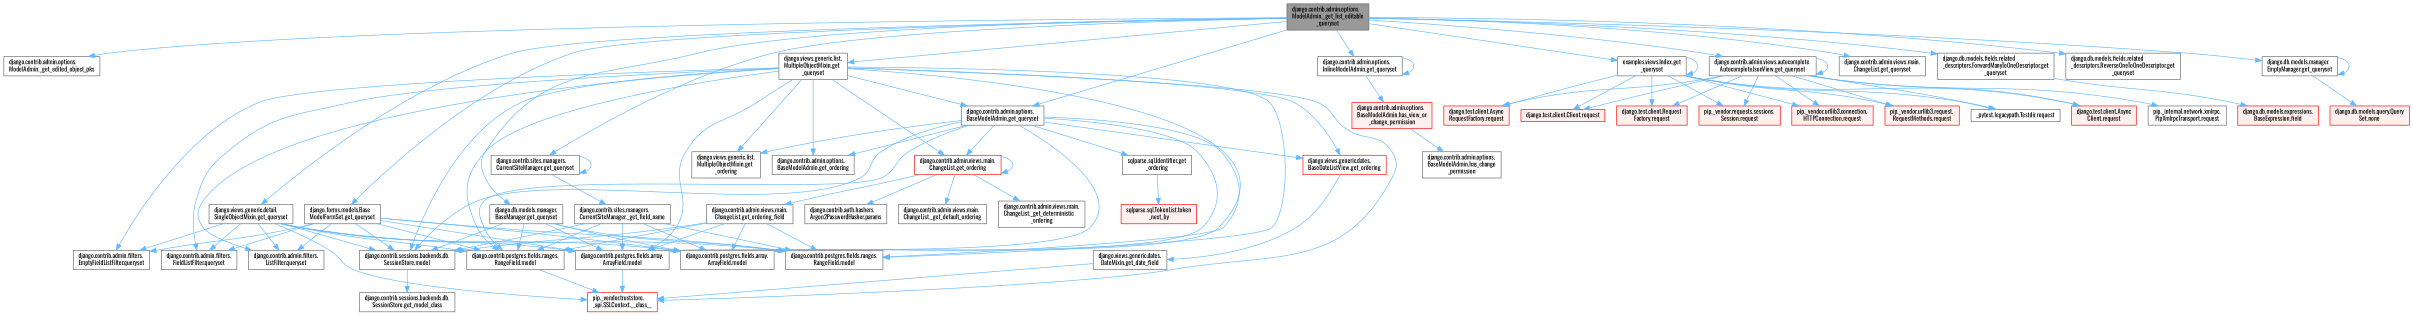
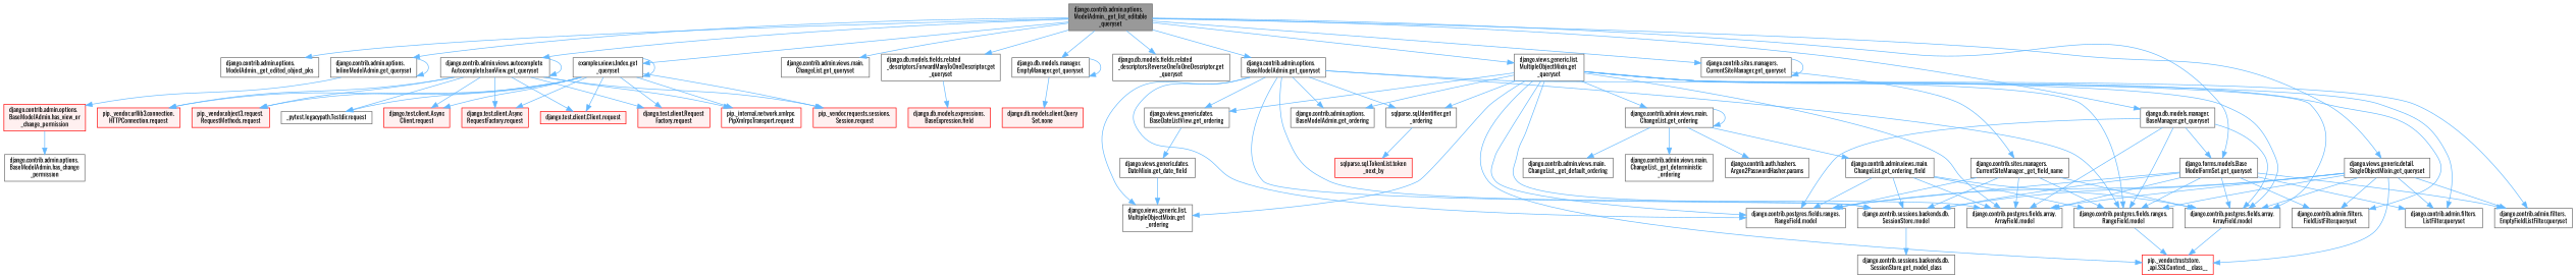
  digraph {
    fontname=Oswald
    rankdir=TB
    node [color=grey40 fillcolor=white fontname=Oswald fontsize=10 shape=box style=filled]
    edge [color=steelblue1 fontname=Oswald fontsize=10 labelfontname=Helvetica labelfontsize=10 style=solid]
    n1 [color=gray40 fillcolor=grey60 fontcolor=black height=0.2 label="django.contrib.admin.options.\lModelAdmin._get_list_editable\l_queryset" width=0.4]
    n2 [height=0.2 label="django.contrib.admin.options.\lModelAdmin._get_edited_object_pks" width=0.4]
    n3 [height=0.2 label="django.contrib.admin.options.\lBaseModelAdmin.get_queryset" width=0.4]
    n4 [height=0.2 label="django.contrib.admin.options.\lInlineModelAdmin.get_queryset" width=0.4]
    n5 [height=0.2 label="django.contrib.admin.views.autocomplete.\lAutocompleteJsonView.get_queryset" width=0.4]
    n6 [height=0.2 label="django.contrib.admin.views.main.\lChangeList.get_queryset" width=0.4]
    n7 [height=0.2 label="django.contrib.sites.managers.\lCurrentSiteManager.get_queryset" width=0.4]
    n8 [height=0.2 label="django.db.models.fields.related\l_descriptors.ForwardManyToOneDescriptor.get\l_queryset" width=0.4]
    n9 [height=0.2 label="django.db.models.fields.related\l_descriptors.ReverseOneToOneDescriptor.get\l_queryset" width=0.4]
    n10 [height=0.2 label="django.db.models.manager.\lBaseManager.get_queryset" width=0.4]
    n11 [height=0.2 label="django.db.models.manager.\lEmptyManager.get_queryset" width=0.4]
    n12 [height=0.2 label="django.forms.models.Base\lModelFormSet.get_queryset" width=0.4]
    n13 [height=0.2 label="django.views.generic.detail.\lSingleObjectMixin.get_queryset" width=0.4]
    n14 [height=0.2 label="django.views.generic.list.\lMultipleObjectMixin.get\l_queryset" width=0.4]
    n15 [height=0.2 label="examples.views.Index.get\l_queryset" width=0.4]
    n16 [height=0.2 label="django.contrib.admin.options.\lBaseModelAdmin.get_ordering" width=0.4]
-   n17 [color=red height=0.2 label="django.contrib.admin.views.main.\lChangeList.get_ordering" width=0.4]
+   n17 [height=0.2 label="django.contrib.admin.views.main.\lChangeList.get_ordering" width=0.4]
    n18 [height=0.2 label="django.contrib.postgres.fields.array.\lArrayField.model" width=0.4]
    n19 [height=0.2 label="django.contrib.postgres.fields.array.\lArrayField.model" width=0.4]
    n20 [height=0.2 label="django.contrib.postgres.fields.ranges.\lRangeField.model" width=0.4]
    n21 [height=0.2 label="django.contrib.postgres.fields.ranges.\lRangeField.model" width=0.4]
    n22 [height=0.2 label="django.contrib.sessions.backends.db.\lSessionStore.model" width=0.4]
-   n23 [color=red height=0.2 label="django.views.generic.dates.\lBaseDateListView.get_ordering" width=0.4]
+   n23 [height=0.2 label="django.views.generic.dates.\lBaseDateListView.get_ordering" width=0.4]
    n24 [height=0.2 label="django.views.generic.list.\lMultipleObjectMixin.get\l_ordering" width=0.4]
    n25 [height=0.2 label="sqlparse.sql.Identifier.get\l_ordering" width=0.4]
    n26 [color=red fillcolor="#FFF0F0" height=0.2 label="django.contrib.admin.options.\lBaseModelAdmin.has_view_or\l_change_permission" width=0.4]
    n27 [height=0.2 label="_pytest.legacypath.Testdir.request" width=0.4]
    n28 [color=red fillcolor="#FFF0F0" height=0.2 label="django.test.client.Async\lClient.request" width=0.4]
    n29 [color=red fillcolor="#FFF0F0" height=0.2 label="django.test.client.Async\lRequestFactory.request" width=0.4]
    n30 [color=red fillcolor="#FFF0F0" height=0.2 label="django.test.client.Client.request" width=0.4]
    n31 [color=red fillcolor="#FFF0F0" height=0.2 label="django.test.client.Request\lFactory.request" width=0.4]
-   n32 [height=0.2 label="pip._internal.network.xmlrpc.\lPipXmlrpcTransport.request" width=0.4]
+   n32 [color=red height=0.2 label="pip._internal.network.xmlrpc.\lPipXmlrpcTransport.request" width=0.4]
    n33 [color=red fillcolor="#FFF0F0" height=0.2 label="pip._vendor.requests.sessions.\lSession.request" width=0.4]
    n34 [color=red fillcolor="#FFF0F0" height=0.2 label="pip._vendor.urllib3.connection.\lHTTPConnection.request" width=0.4]
-   n35 [color=red fillcolor="#FFF0F0" height=0.2 label="pip._vendor.urllib3.request.\lRequestMethods.request" width=0.4]
+   n35 [color=red fillcolor="#FFF0F0" height=0.2 label="pip._vendor.object3.request.\lRequestMethods.request" width=0.4]
    n36 [height=0.2 label="django.contrib.sites.managers.\lCurrentSiteManager._get_field_name" width=0.4]
    n37 [color=red fillcolor="#FFF0F0" height=0.2 label="django.db.models.expressions.\lBaseExpression.field" width=0.4]
-   n38 [color=red fillcolor="#FFF0F0" height=0.2 label="django.db.models.query.Query\lSet.none" width=0.4]
+   n38 [color=red fillcolor="#FFF0F0" height=0.2 label="django.db.models.client.Query\lSet.none" width=0.4]
    n39 [height=0.2 label="django.contrib.admin.filters.\lEmptyFieldListFilter.queryset" width=0.4]
    n40 [height=0.2 label="django.contrib.admin.filters.\lFieldListFilter.queryset" width=0.4]
    n41 [height=0.2 label="django.contrib.admin.filters.\lListFilter.queryset" width=0.4]
    n42 [color=red height=0.2 label="pip._vendor.truststore.\l_api.SSLContext.__class__" width=0.4]
    n43 [height=0.2 label="django.contrib.admin.views.main.\lChangeList._get_default_ordering" width=0.4]
    n44 [height=0.2 label="django.contrib.admin.views.main.\lChangeList._get_deterministic\l_ordering" width=0.4]
    n45 [height=0.2 label="django.contrib.admin.views.main.\lChangeList.get_ordering_field" width=0.4]
    n46 [height=0.2 label="django.contrib.auth.hashers.\lArgon2PasswordHasher.params" width=0.4]
    n47 [height=0.2 label="django.contrib.sessions.backends.db.\lSessionStore.get_model_class" width=0.4]
    n48 [height=0.2 label="django.views.generic.dates.\lDateMixin.get_date_field" width=0.4]
    n49 [color=red fillcolor="#FFF0F0" height=0.2 label="sqlparse.sql.TokenList.token\l_next_by" width=0.4]
    n50 [height=0.2 label="django.contrib.admin.options.\lBaseModelAdmin.has_change\l_permission" width=0.4]
    n1 -> n2
    n1 -> n3
    n1 -> n4
    n1 -> n5
    n1 -> n6
    n1 -> n7
    n1 -> n8
    n1 -> n9
    n1 -> n10
    n1 -> n11
    n1 -> n12
    n1 -> n13
    n1 -> n14
    n1 -> n15
    n3 -> n16
-   n3 -> n17
    n3 -> n18
    n3 -> n19
    n3 -> n20
    n3 -> n21
    n3 -> n22
    n3 -> n23
    n3 -> n24
    n3 -> n25
    n4 -> n4
    n4 -> n26
    n5 -> n5
    n5 -> n27
    n5 -> n28
    n5 -> n29
    n5 -> n30
    n5 -> n31
    n5 -> n32
    n5 -> n33
    n5 -> n34
    n5 -> n35
    n7 -> n7
    n7 -> n36
    n8 -> n37
    n10 -> n18
    n10 -> n19
    n10 -> n20
    n10 -> n21
-   n10 -> n22
+   n10 -> n12
    n11 -> n11
    n11 -> n38
    n12 -> n18
    n12 -> n19
    n12 -> n20
    n12 -> n21
    n12 -> n22
    n12 -> n39
    n12 -> n40
    n12 -> n41
    n13 -> n18
    n13 -> n19
    n13 -> n20
    n13 -> n21
    n13 -> n22
    n13 -> n39
    n13 -> n40
    n13 -> n41
    n13 -> n42
    n14 -> n16
    n14 -> n17
    n14 -> n18
    n14 -> n19
    n14 -> n20
    n14 -> n21
    n14 -> n22
    n14 -> n23
    n14 -> n24
-   n14 -> n3
+   n14 -> n25
    n14 -> n39
    n14 -> n40
    n14 -> n41
    n14 -> n42
    n15 -> n15
    n15 -> n27
    n15 -> n28
    n15 -> n29
    n15 -> n30
    n15 -> n31
+   n15 -> n32
    n15 -> n33
    n15 -> n34
    n15 -> n35
    n17 -> n17
    n17 -> n43
    n17 -> n44
    n17 -> n45
    n17 -> n46
    n18 -> n42
    n20 -> n42
    n22 -> n47
    n23 -> n48
    n25 -> n49
    n26 -> n50
    n36 -> n18
    n36 -> n19
    n36 -> n20
    n36 -> n21
    n36 -> n22
    n45 -> n18
    n45 -> n19
    n45 -> n20
    n45 -> n21
    n45 -> n22
-   n48 -> n42
+   n48 -> n24
  }
